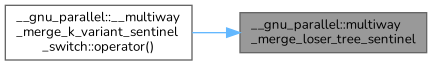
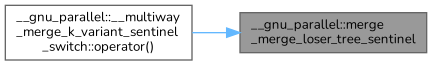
  digraph {
    rankdir=RL
    fontname=Nunito
    node [fontname=Nunito fontsize=10 shape=box style=filled]
-   n1 [color=gray40 fillcolor=grey60 fontcolor=black height=0.2 label="__gnu_parallel::multiway\l_merge_loser_tree_sentinel" width=0.4]
+   n1 [color=gray40 fillcolor=grey60 fontcolor=black height=0.2 label="__gnu_parallel::merge\l_merge_loser_tree_sentinel" width=0.4]
    n2 [color=grey40 fillcolor=white height=0.2 label="__gnu_parallel::__multiway\l_merge_k_variant_sentinel\l_switch::operator()" width=0.4]
    n1 -> n2 [color=steelblue1 dir=back fontname=Nunito fontsize=10 labelfontname=Helvetica labelfontsize=10 style=solid]
  }
